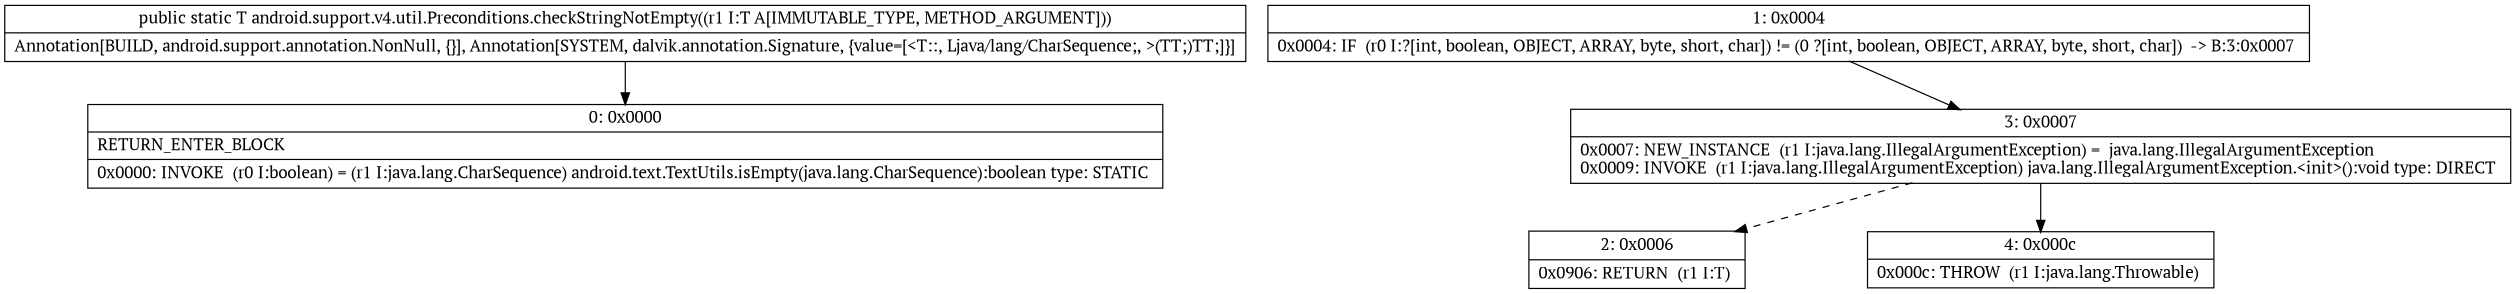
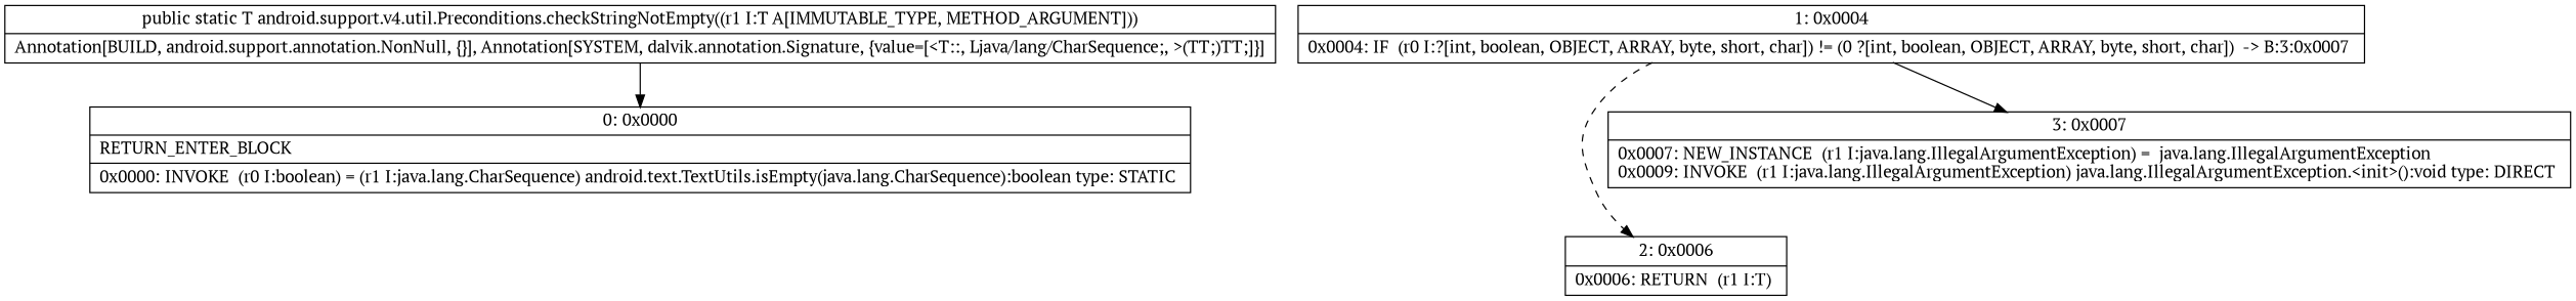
  digraph {
    fontname="PT Serif"
    node [fontname="PT Serif" shape=record]
    edge [fontname="PT Serif"]
    n1 [label="{0\:\ 0x0000|RETURN_ENTER_BLOCK\l|0x0000: INVOKE  (r0 I:boolean) = (r1 I:java.lang.CharSequence) android.text.TextUtils.isEmpty(java.lang.CharSequence):boolean type: STATIC \l}"]
    n2 [label="{1\:\ 0x0004|0x0004: IF  (r0 I:?[int, boolean, OBJECT, ARRAY, byte, short, char]) != (0 ?[int, boolean, OBJECT, ARRAY, byte, short, char])  \-\> B:3:0x0007 \l}"]
-   n3 [label="{2\:\ 0x0006|0x0906: RETURN  (r1 I:T) \l}"]
+   n3 [label="{2\:\ 0x0006|0x0006: RETURN  (r1 I:T) \l}"]
    n4 [label="{3\:\ 0x0007|0x0007: NEW_INSTANCE  (r1 I:java.lang.IllegalArgumentException) =  java.lang.IllegalArgumentException \l0x0009: INVOKE  (r1 I:java.lang.IllegalArgumentException) java.lang.IllegalArgumentException.\<init\>():void type: DIRECT \l}"]
-   n5 [label="{4\:\ 0x000c|0x000c: THROW  (r1 I:java.lang.Throwable) \l}"]
    n6 [label="{public static T android.support.v4.util.Preconditions.checkStringNotEmpty((r1 I:T A[IMMUTABLE_TYPE, METHOD_ARGUMENT]))  | Annotation[BUILD, android.support.annotation.NonNull, \{\}], Annotation[SYSTEM, dalvik.annotation.Signature, \{value=[\<T::, Ljava\/lang\/CharSequence;, \>(TT;)TT;]\}]\l}"]
-   n4 -> n3 [style=dashed]
+   n2 -> n3 [style=dashed]
    n2 -> n4
-   n4 -> n5
    n6 -> n1
  }
